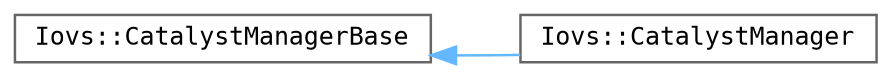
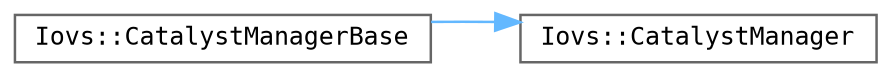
  digraph {
    rankdir=LR
    fontname="DejaVu Sans Mono"
    node [color=grey40 fillcolor=white fontname="DejaVu Sans Mono" fontsize=10 shape=box style=filled]
    n1 [height=0.2 label="Iovs::CatalystManagerBase" width=0.4]
    n2 [height=0.2 label="Iovs::CatalystManager" width=0.4]
-   n1 -> n2 [color=steelblue1 dir=back fontname="DejaVu Sans Mono" fontsize=10 labelfontname=Helvetica labelfontsize=10 style=solid]
+   n2 -> n1 [color=steelblue1 dir=back fontname="DejaVu Sans Mono" fontsize=10 labelfontname=Helvetica labelfontsize=10 style=solid]
  }
